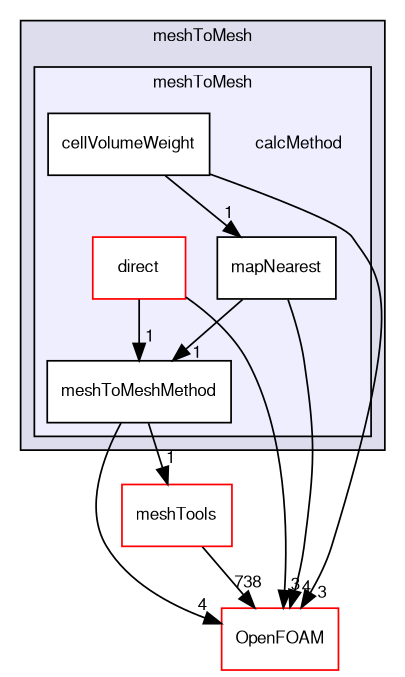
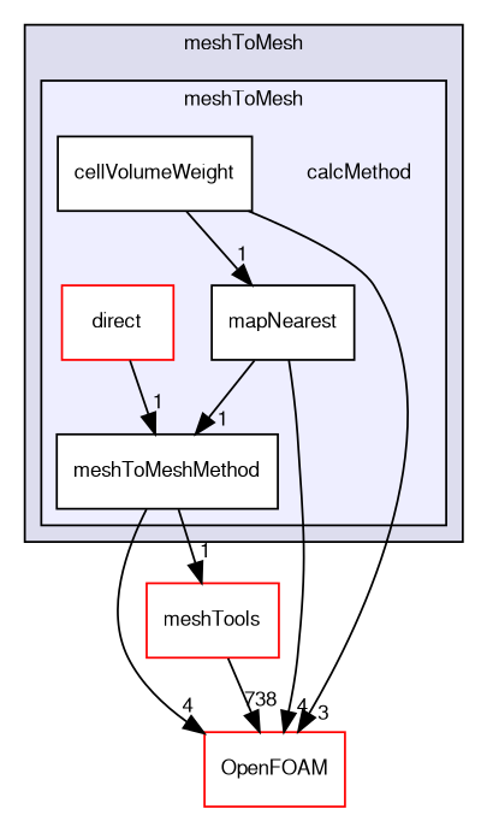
  digraph {
    compound=true
    node [fontname=FreeSans fontsize=10 shape=box color=black fillcolor=white style=filled]
    edge [headlabel=1 labeldistance=1.5 labelfontname=FreeSans labelfontsize=10]
    n1 [label=calcMethod shape=plaintext color="" fillcolor="" style=""]
    n2 [label=cellVolumeWeight]
    n3 [color=red label=direct]
    n4 [label=mapNearest]
    n5 [label=meshToMeshMethod]
    n6 [color=red label=OpenFOAM fillcolor="" style=""]
    n7 [color=red label=meshTools fillcolor="" style=""]
    subgraph cluster_1 {
      bgcolor="#ddddee"
      fontname=FreeSans
      fontsize=10
      label=meshToMesh
      pencolor=black
      subgraph cluster_2 {
        bgcolor="#eeeeff"
        fontname=FreeSans
        fontsize=10
        label=meshToMesh
        pencolor=black
        n1
        n2
        n3
        n4
        n5
      }
    }
    n2 -> n4
    n2 -> n6 [headlabel=3]
    n3 -> n5
-   n3 -> n6 [headlabel=3]
    n4 -> n5
    n4 -> n6 [headlabel=4]
    n5 -> n6 [headlabel=4]
    n5 -> n7
    n7 -> n6 [headlabel=738]
  }
